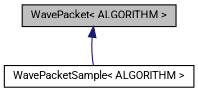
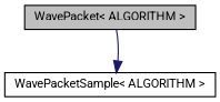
  digraph {
    fontname=Roboto
    node [color=black fontname=Roboto fontsize=10 shape=record style=filled]
    n1 [fillcolor=grey75 fontcolor=black height=0.2 label="WavePacket\< ALGORITHM \>" width=0.4]
    n2 [fillcolor=white height=0.2 label="WavePacketSample\< ALGORITHM \>" width=0.4]
-   n1 -> n2 [color=midnightblue dir=back fontname=Roboto fontsize=10 labelfontname=Helvetica labelfontsize=10 style=solid]
+   n2 -> n1 [color=midnightblue dir=back fontname=Roboto fontsize=10 labelfontname=Helvetica labelfontsize=10 style=solid]
  }
